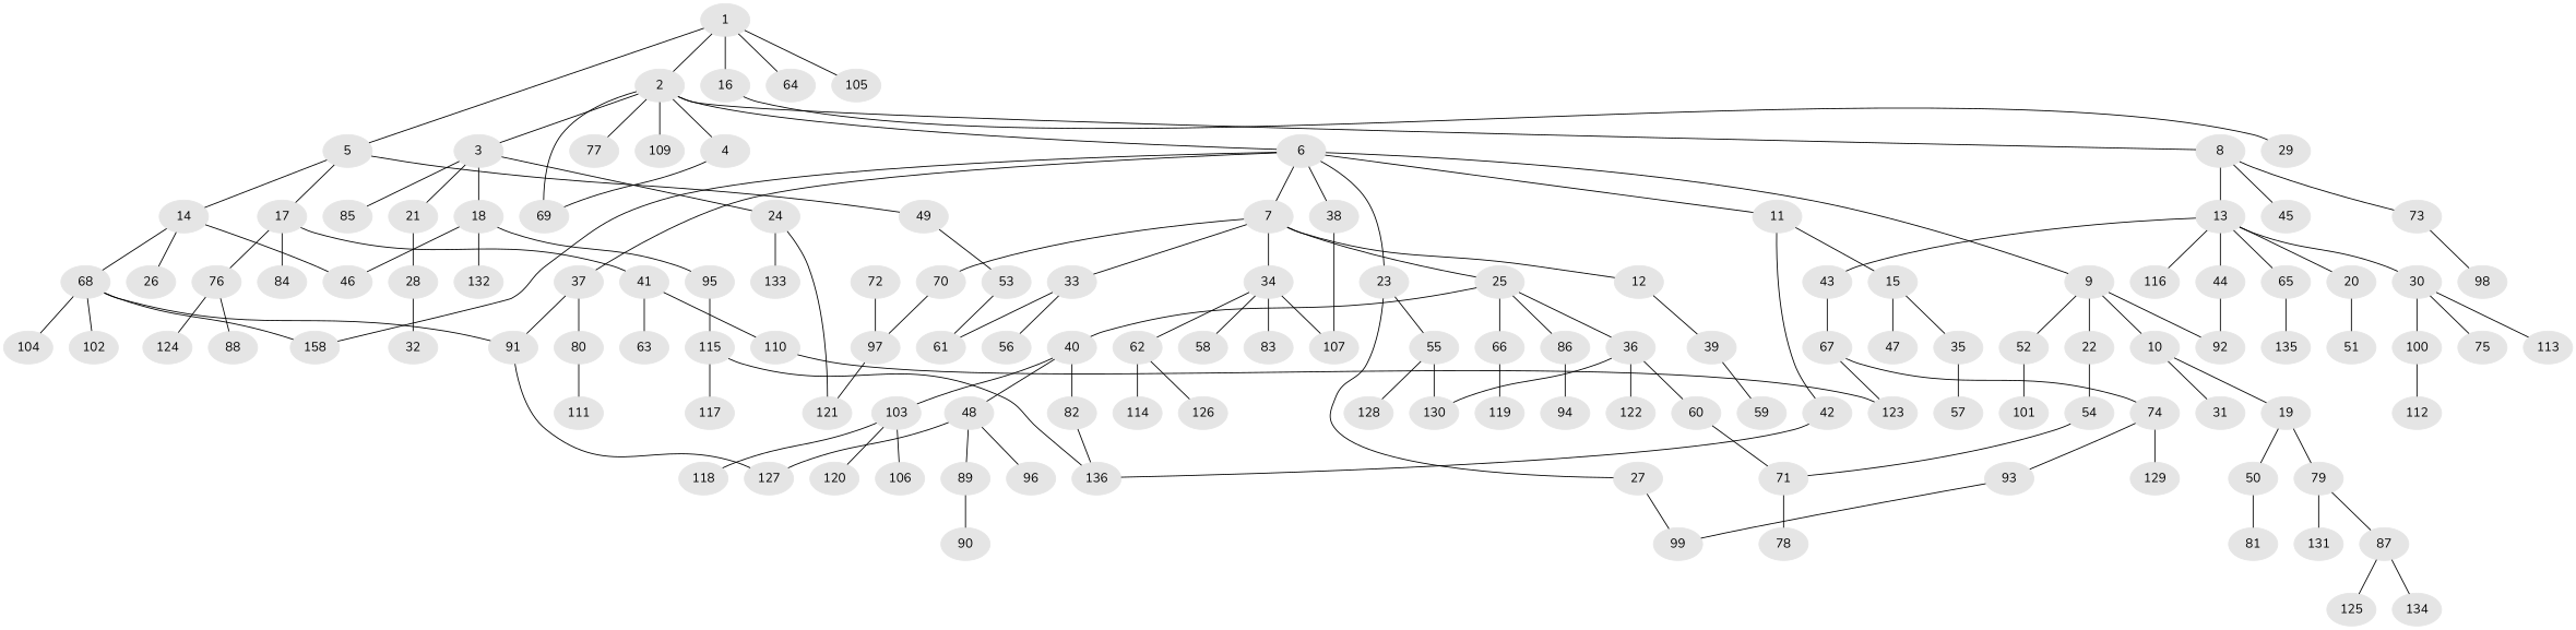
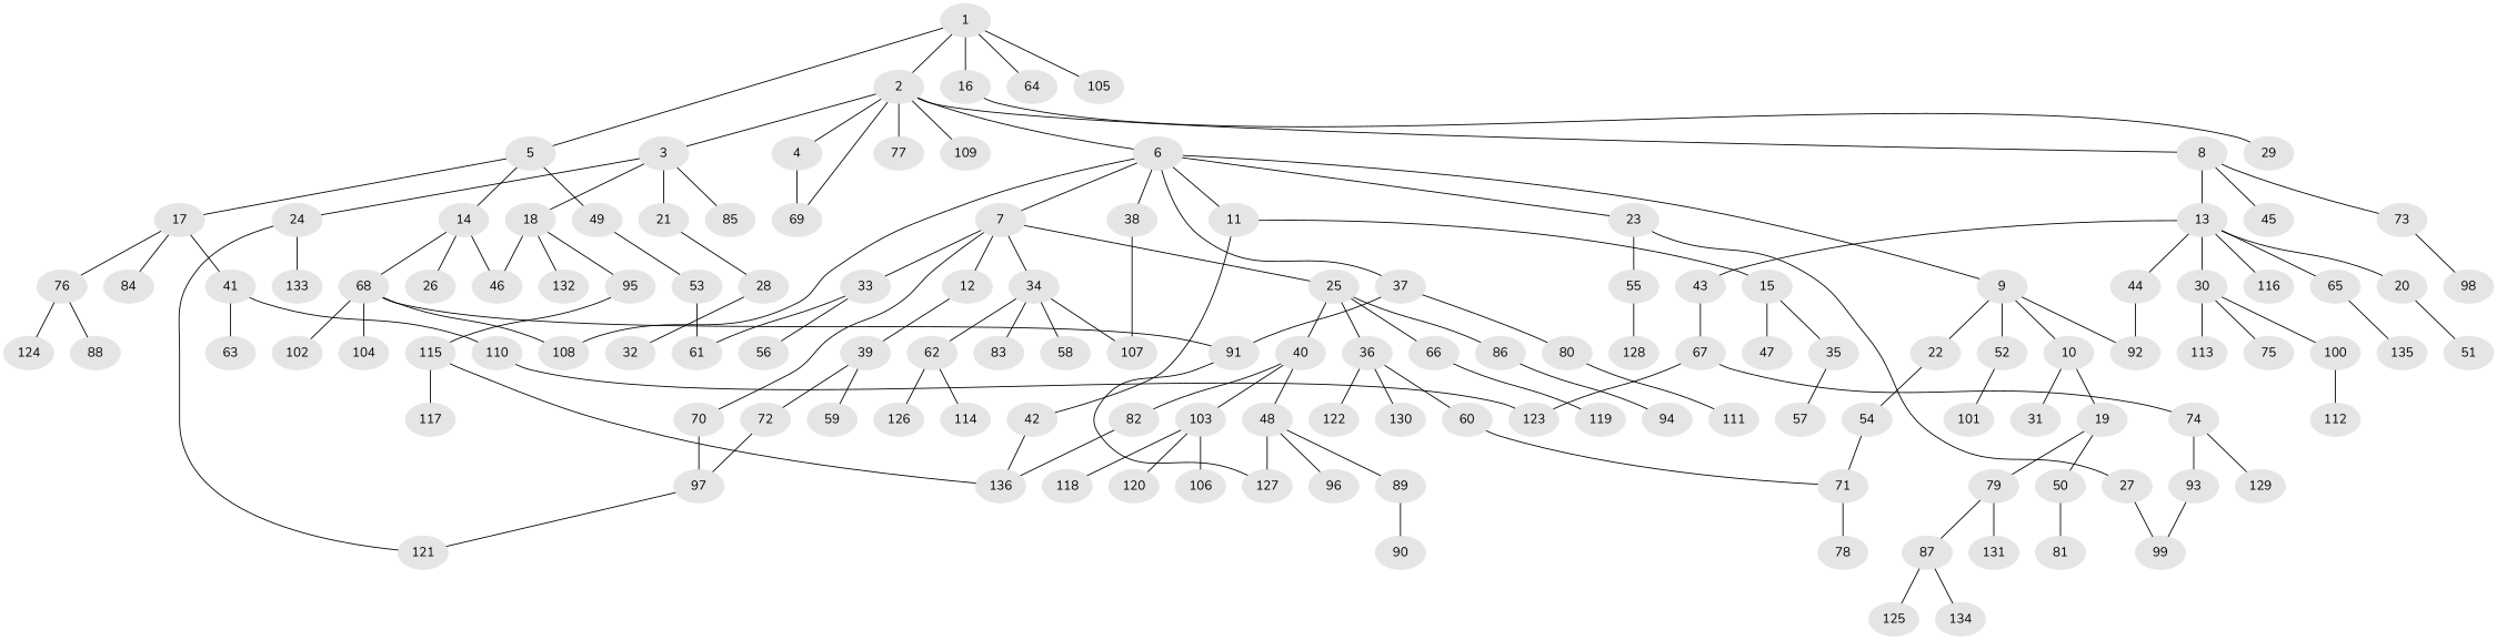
  graph {
    fontname=Nunito
    node [color=gray90 fontname=Nunito style=filled]
    edge [fontname=Nunito]
    1
    2
    5
    16
    64
    105
    3
    4
    6
    8
    69
    77
    109
    14
    17
    49
    29
    18
    21
    24
    85
    7
    9
    11
    23
    37
    38
-   108 [label=158]
+   108
    13
    45
    73
    46
    95
    132
    28
    121
    133
    26
    68
    41
    76
    84
    53
    12
    25
    33
    34
    70
    10
    22
    52
    92
    15
    42
    27
    55
    80
    91
    107
    39
    36
    40
    66
    86
    56
    61
    58
    62
    83
    97
    20
    30
    43
    44
    65
    116
    98
    19
    31
    54
    101
    50
    79
    35
    47
    136
    59
    72
    51
    75
    100
    113
    67
    135
    102
    104
    57
    63
    110
    88
    124
    115
    81
    87
    131
    32
    71
    99
    130
    128
    60
    122
    48
    82
    103
    119
    94
    112
    114
    126
    111
    127
    89
    96
    106
    118
    120
    123
    74
    90
    78
    93
    129
    125
    134
    117
    1 -- 2
    1 -- 5
    1 -- 16
    1 -- 64
    1 -- 105
    2 -- 3
    2 -- 4
    2 -- 6
    2 -- 8
    2 -- 69
    2 -- 77
    2 -- 109
    5 -- 14
    5 -- 17
    5 -- 49
    16 -- 29
    3 -- 18
    3 -- 21
    3 -- 24
    3 -- 85
    4 -- 69
    6 -- 7
    6 -- 9
    6 -- 11
    6 -- 23
    6 -- 37
    6 -- 38
    6 -- 108
    8 -- 13
    8 -- 45
    8 -- 73
    14 -- 46
    14 -- 26
    14 -- 68
    17 -- 41
    17 -- 76
    17 -- 84
    49 -- 53
    18 -- 46
    18 -- 95
    18 -- 132
    21 -- 28
    24 -- 121
    24 -- 133
    7 -- 12
    7 -- 25
    7 -- 33
    7 -- 34
    7 -- 70
    9 -- 10
    9 -- 22
    9 -- 52
    9 -- 92
    11 -- 15
    11 -- 42
    23 -- 27
    23 -- 55
    37 -- 80
    37 -- 91
    38 -- 107
    13 -- 20
    13 -- 30
    13 -- 43
    13 -- 44
    13 -- 65
    13 -- 116
    73 -- 98
    95 -- 115
    28 -- 32
    68 -- 108
    68 -- 91
    68 -- 102
    68 -- 104
    41 -- 63
    41 -- 110
    76 -- 88
    76 -- 124
    53 -- 61
    12 -- 39
    25 -- 36
    25 -- 40
    25 -- 66
    25 -- 86
    33 -- 56
    33 -- 61
    34 -- 107
    34 -- 58
    34 -- 62
    34 -- 83
    70 -- 97
    10 -- 19
    10 -- 31
    22 -- 54
    52 -- 101
    15 -- 35
    15 -- 47
    42 -- 136
    27 -- 99
-   55 -- 130
    55 -- 128
    80 -- 111
    91 -- 127
    39 -- 59
+   39 -- 72
    36 -- 130
    36 -- 60
    36 -- 122
    40 -- 48
    40 -- 82
    40 -- 103
    66 -- 119
    86 -- 94
    62 -- 114
    62 -- 126
    97 -- 121
    20 -- 51
    30 -- 75
    30 -- 100
    30 -- 113
    43 -- 67
    44 -- 92
    65 -- 135
    19 -- 50
    19 -- 79
    54 -- 71
    50 -- 81
    79 -- 87
    79 -- 131
    35 -- 57
    72 -- 97
    100 -- 112
    67 -- 123
    67 -- 74
    110 -- 123
    115 -- 136
    115 -- 117
    87 -- 125
    87 -- 134
    71 -- 78
    60 -- 71
    48 -- 127
    48 -- 89
    48 -- 96
    82 -- 136
    103 -- 106
    103 -- 118
    103 -- 120
    89 -- 90
    74 -- 93
    74 -- 129
    93 -- 99
  }
